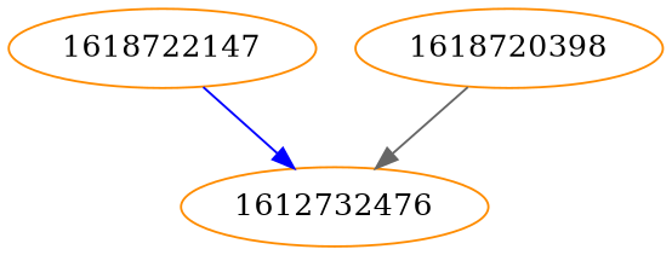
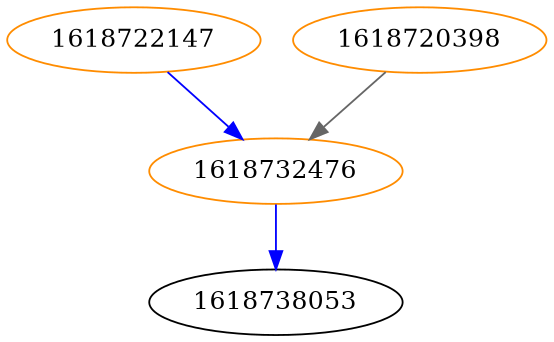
  strict digraph {
    node [color=darkorange]
    edge [color=blue]
-   1618732476 [label=1612732476]
+   1618738053 [color=black]
+   1618732476
    1618722147
    1618720398
+   1618732476 -> 1618738053
    1618722147 -> 1618732476
    1618720398 -> 1618732476 [color=gray40]
  }
